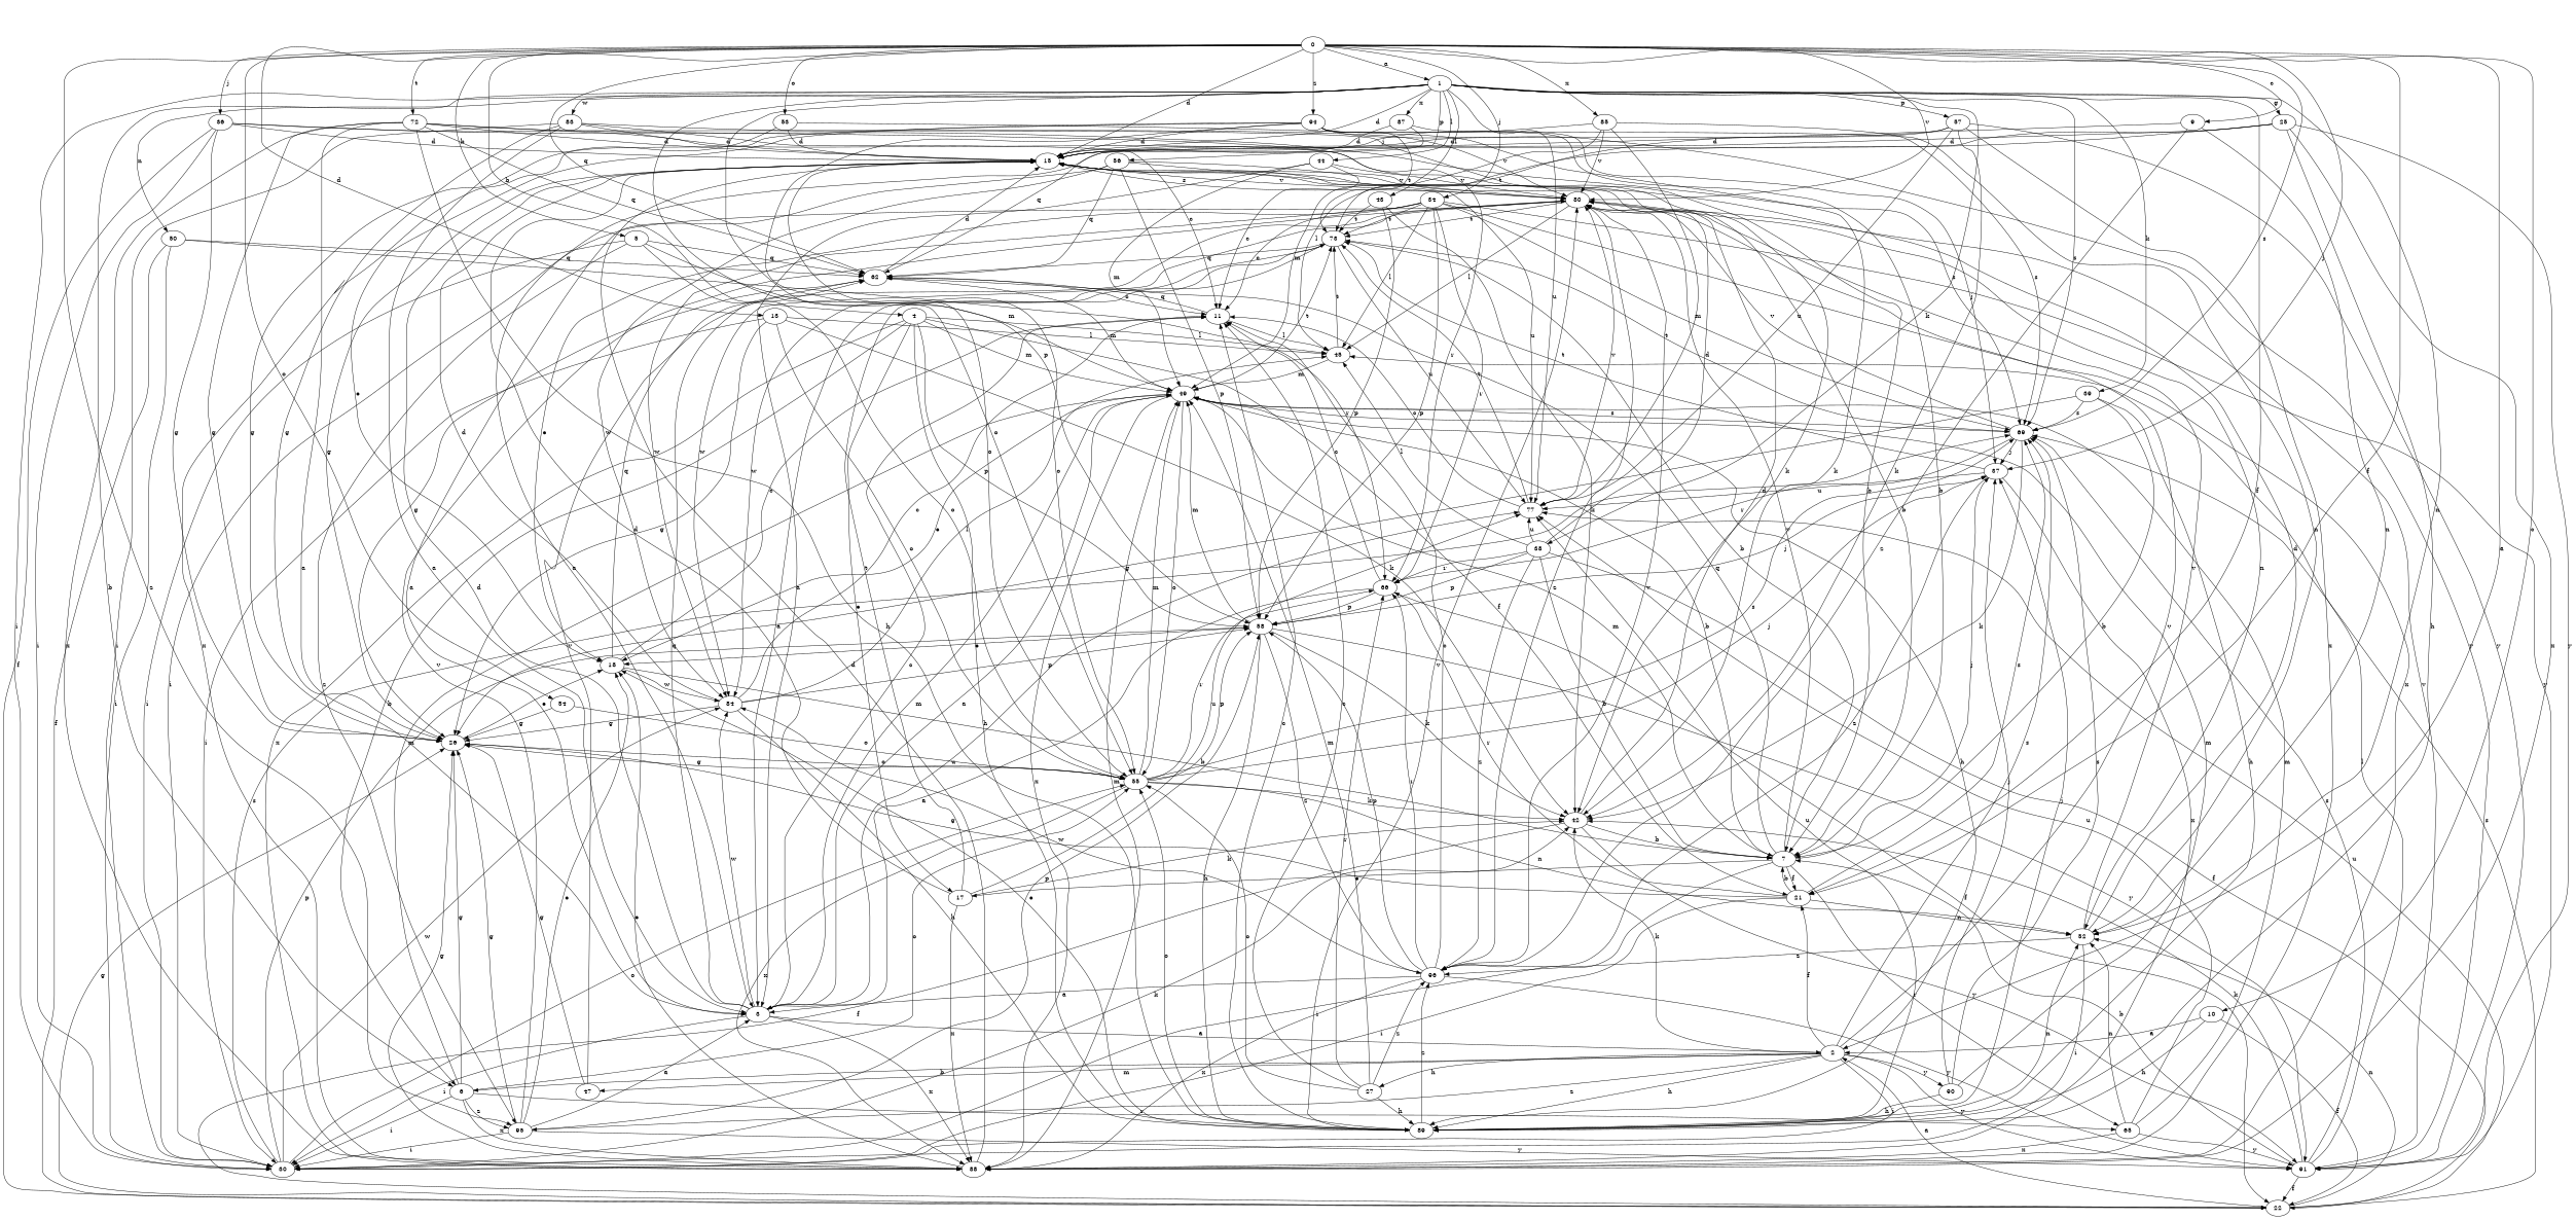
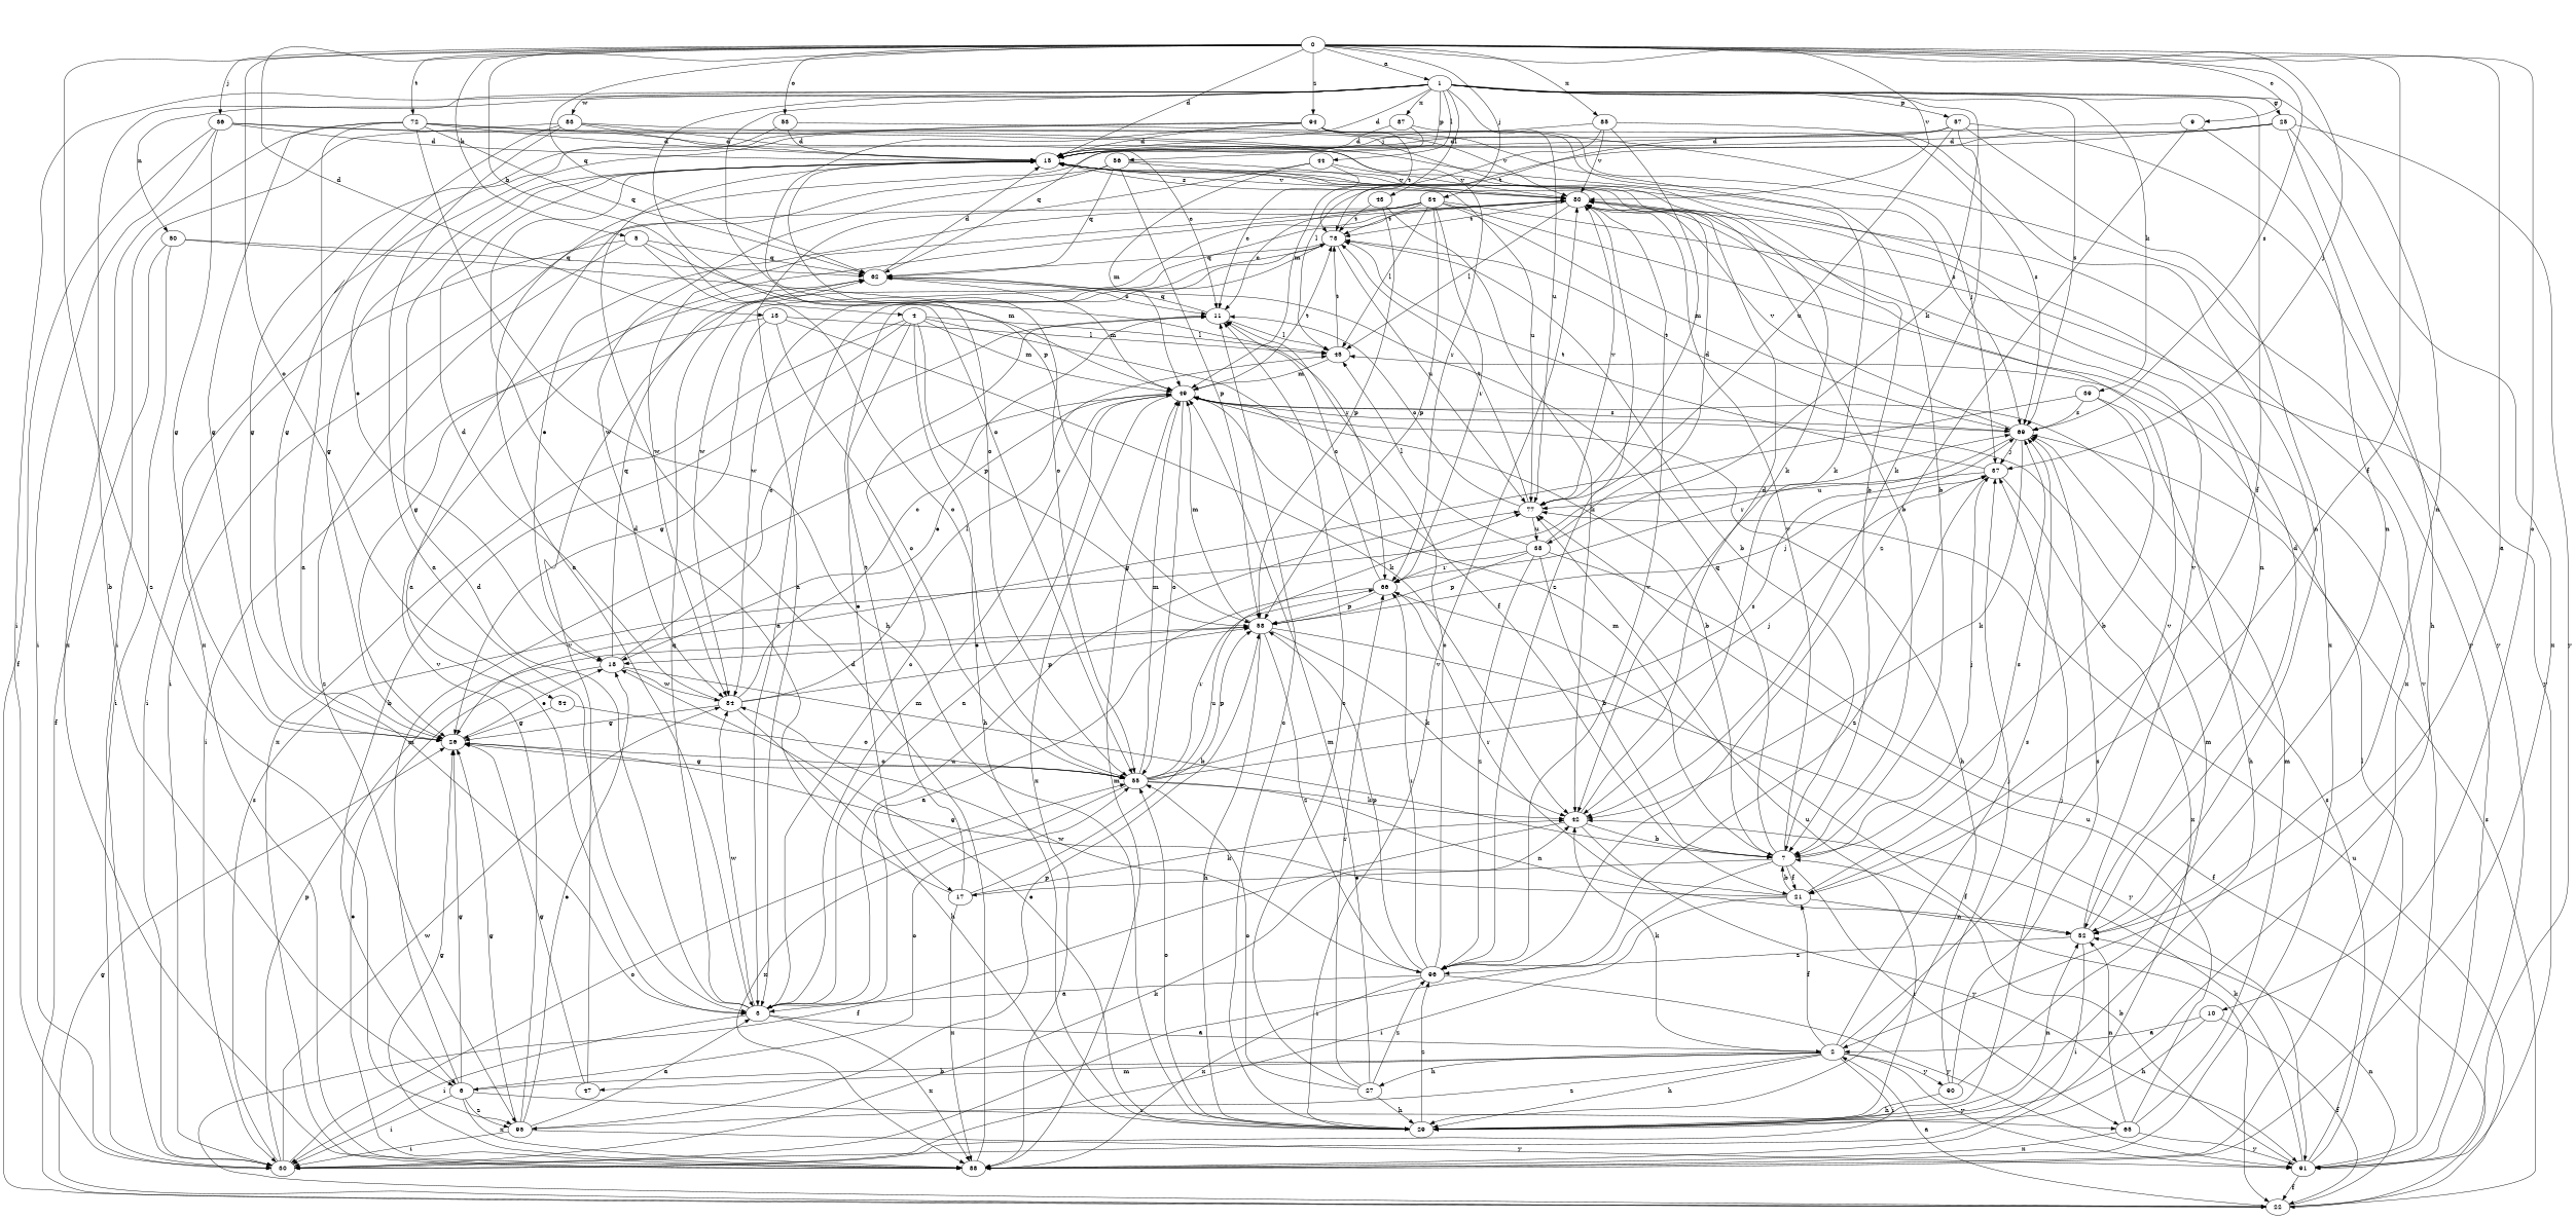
  strict digraph {
    fontname="DejaVu Serif"
    node [fontname="DejaVu Serif"]
    edge [fontname="DejaVu Serif"]
    0
    1
    2
    4
    5
    9
    10
    13
    15
    21
    34
    36
    37
    53
    54
    62
    69
    72
    80
    85
    94
    95
    6
    25
    n25 [label=30]
    38
    39
    43
    44
    50
    52
    55
    56
    57
    58
    77
    83
    87
    27
-   29 [label=89]
+   29
    42
    47
    90
    91
    49
    88
    17
    45
    96
    22
    26
    7
    66
    11
    84
    73
    18
    3
    65
    0 -> 1 [label=a]
    0 -> 2 [label=a]
    0 -> 4 [label=b]
    0 -> 5 [label=b]
    0 -> 9 [label=c]
    0 -> 10 [label=c]
    0 -> 13 [label=d]
    0 -> 15 [label=d]
    0 -> 21 [label=f]
    0 -> 34 [label=j]
    0 -> 36 [label=j]
    0 -> 37 [label=j]
    0 -> 53 [label=o]
    0 -> 54 [label=o]
    0 -> 62 [label=q]
    0 -> 69 [label=s]
    0 -> 72 [label=t]
    0 -> 80 [label=v]
    0 -> 85 [label=x]
    0 -> 94 [label=z]
    0 -> 95 [label=z]
    1 -> 15 [label=d]
    1 -> 21 [label=f]
    1 -> 69 [label=s]
    1 -> 6 [label=b]
    1 -> 25 [label=g]
    1 -> n25 [label=i]
    1 -> 38 [label=k]
    1 -> 39 [label=k]
    1 -> 43 [label=l]
    1 -> 44 [label=l]
    1 -> 50 [label=n]
    1 -> 52 [label=n]
    1 -> 55 [label=o]
    1 -> 56 [label=p]
    1 -> 57 [label=p]
    1 -> 58 [label=p]
    1 -> 77 [label=u]
    1 -> 83 [label=w]
    1 -> 87 [label=x]
    2 -> 21 [label=f]
    2 -> 69 [label=s]
    2 -> 80 [label=v]
    2 -> 95 [label=z]
    2 -> 6 [label=b]
    2 -> n25 [label=i]
    2 -> 27 [label=h]
    2 -> 29 [label=h]
    2 -> 42 [label=k]
    2 -> 47 [label=m]
    2 -> 90 [label=y]
    2 -> 91 [label=y]
    4 -> 21 [label=f]
    4 -> 6 [label=b]
    4 -> 58 [label=p]
    4 -> 29 [label=h]
    4 -> 49 [label=m]
    4 -> 88 [label=x]
    4 -> 17 [label=e]
    4 -> 45 [label=l]
    5 -> 62 [label=q]
    5 -> 95 [label=z]
    5 -> n25 [label=i]
    5 -> 55 [label=o]
    5 -> 49 [label=m]
    9 -> 15 [label=d]
    9 -> 52 [label=n]
    9 -> 96 [label=z]
    10 -> 2 [label=a]
    10 -> 29 [label=h]
    10 -> 22 [label=f]
    13 -> n25 [label=i]
    13 -> 55 [label=o]
    13 -> 42 [label=k]
    13 -> 45 [label=l]
    13 -> 26 [label=g]
    15 -> 80 [label=v]
    15 -> 55 [label=o]
    15 -> 26 [label=g]
    15 -> 7 [label=b]
    21 -> 69 [label=s]
    21 -> n25 [label=i]
    21 -> 52 [label=n]
    21 -> 26 [label=g]
    21 -> 7 [label=b]
    21 -> 66 [label=r]
    34 -> 69 [label=s]
    34 -> 58 [label=p]
    34 -> 91 [label=y]
    34 -> 88 [label=x]
    34 -> 45 [label=l]
    34 -> 66 [label=r]
    34 -> 11 [label=c]
    34 -> 84 [label=w]
    34 -> 73 [label=t]
    34 -> 18 [label=e]
    36 -> 15 [label=d]
    36 -> 69 [label=s]
    36 -> n25 [label=i]
    36 -> 42 [label=k]
    36 -> 22 [label=f]
    36 -> 26 [label=g]
    37 -> 77 [label=u]
    37 -> 88 [label=x]
    37 -> 96 [label=z]
    37 -> 73 [label=t]
    53 -> 15 [label=d]
    53 -> 42 [label=k]
    53 -> 26 [label=g]
    54 -> 55 [label=o]
    54 -> 26 [label=g]
    62 -> 15 [label=d]
    62 -> 49 [label=m]
    62 -> 26 [label=g]
    62 -> 11 [label=c]
    69 -> 37 [label=j]
    69 -> 80 [label=v]
    69 -> 42 [label=k]
    69 -> 66 [label=r]
    69 -> 73 [label=t]
    72 -> 15 [label=d]
    72 -> 62 [label=q]
    72 -> 29 [label=h]
    72 -> 88 [label=x]
    72 -> 26 [label=g]
    72 -> 7 [label=b]
    72 -> 66 [label=r]
    72 -> 3 [label=a]
    80 -> 15 [label=s]
    80 -> n25 [label=i]
    80 -> 52 [label=n]
    80 -> 45 [label=l]
    80 -> 96 [label=z]
    80 -> 84 [label=w]
    80 -> 73 [label=t]
    85 -> 15 [label=j]
    85 -> 69 [label=s]
    85 -> 80 [label=v]
    85 -> 77 [label=u]
    85 -> 49 [label=m]
    94 -> 15 [label=d]
    94 -> 37 [label=j]
    94 -> 55 [label=o]
    94 -> 91 [label=y]
    94 -> 88 [label=x]
    94 -> 7 [label=b]
    94 -> 73 [label=t]
    94 -> 18 [label=e]
    95 -> 80 [label=v]
    95 -> n25 [label=i]
    95 -> 58 [label=p]
    95 -> 91 [label=y]
    95 -> 26 [label=g]
    95 -> 18 [label=e]
    95 -> 3 [label=a]
    6 -> 95 [label=z]
    6 -> n25 [label=i]
    6 -> 55 [label=o]
    6 -> 49 [label=m]
    6 -> 88 [label=x]
    6 -> 26 [label=g]
    6 -> 65 [label=r]
    25 -> 15 [label=d]
    25 -> 29 [label=h]
    25 -> 91 [label=y]
    25 -> 88 [label=x]
    25 -> 45 [label=l]
    25 -> 3 [label=a]
    n25 -> 69 [label=s]
    n25 -> 55 [label=o]
    n25 -> 58 [label=p]
    n25 -> 42 [label=k]
    n25 -> 84 [label=w]
    38 -> 15 [label=d]
    38 -> 58 [label=p]
-   38 -> 77 [label=u]
+   77 -> 38 [label=u]
    38 -> 45 [label=l]
    38 -> 96 [label=z]
    38 -> 22 [label=f]
    38 -> 7 [label=b]
    38 -> 66 [label=r]
    39 -> 69 [label=s]
    39 -> 29 [label=h]
    39 -> 26 [label=g]
    39 -> 7 [label=b]
    43 -> 58 [label=p]
    43 -> 42 [label=k]
    43 -> 73 [label=t]
    44 -> 80 [label=v]
    44 -> 49 [label=m]
    44 -> 11 [label=c]
    44 -> 3 [label=a]
    50 -> 62 [label=q]
    50 -> n25 [label=i]
    50 -> 22 [label=f]
    50 -> 66 [label=r]
    52 -> 15 [label=d]
    52 -> 80 [label=v]
    52 -> n25 [label=i]
    52 -> 96 [label=z]
    55 -> 37 [label=j]
    55 -> 69 [label=s]
    55 -> 52 [label=n]
    55 -> 58 [label=p]
    55 -> 42 [label=k]
    55 -> 49 [label=m]
    55 -> 88 [label=x]
    55 -> 26 [label=g]
    55 -> 66 [label=r]
    56 -> 62 [label=q]
    56 -> 80 [label=v]
    56 -> 58 [label=p]
    56 -> 77 [label=u]
    56 -> 84 [label=w]
    56 -> 3 [label=a]
    57 -> 15 [label=d]
    57 -> 77 [label=u]
    57 -> 42 [label=k]
    57 -> 91 [label=y]
    57 -> 88 [label=x]
    57 -> 73 [label=t]
    58 -> 37 [label=j]
    58 -> 29 [label=h]
    58 -> 42 [label=k]
    58 -> 91 [label=y]
    58 -> 49 [label=m]
    58 -> 96 [label=z]
    58 -> 18 [label=e]
    77 -> 80 [label=v]
    77 -> 11 [label=c]
    77 -> 73 [label=t]
    83 -> 15 [label=d]
    83 -> 80 [label=v]
    83 -> n25 [label=i]
    83 -> 26 [label=g]
    83 -> 11 [label=c]
    83 -> 3 [label=a]
    87 -> 15 [label=d]
    87 -> 62 [label=q]
    87 -> 52 [label=n]
    27 -> 55 [label=o]
    27 -> 29 [label=h]
    27 -> 49 [label=m]
    27 -> 96 [label=z]
    27 -> 66 [label=r]
    27 -> 11 [label=c]
    29 -> 37 [label=j]
    29 -> 80 [label=v]
    29 -> 52 [label=n]
    29 -> 55 [label=o]
    29 -> 77 [label=u]
    29 -> 96 [label=z]
    29 -> 11 [label=c]
    29 -> 18 [label=e]
    42 -> 15 [label=d]
    42 -> 91 [label=y]
    42 -> 22 [label=f]
    42 -> 7 [label=b]
    47 -> 80 [label=v]
    47 -> 26 [label=g]
    90 -> 37 [label=j]
    90 -> 69 [label=s]
    90 -> 29 [label=h]
    90 -> 49 [label=m]
    91 -> 69 [label=s]
    91 -> 80 [label=v]
    91 -> 42 [label=k]
    91 -> 45 [label=l]
    91 -> 22 [label=f]
    91 -> 7 [label=b]
    49 -> 69 [label=s]
    49 -> 55 [label=o]
    49 -> 29 [label=h]
    49 -> 88 [label=x]
    49 -> 7 [label=b]
    49 -> 73 [label=t]
    49 -> 18 [label=e]
    49 -> 3 [label=a]
    88 -> 15 [label=d]
    88 -> 49 [label=m]
    88 -> 26 [label=g]
-   88 -> 18 [label=e]
+   18 -> 88 [label=e]
    17 -> 15 [label=d]
    17 -> 77 [label=u]
    17 -> 42 [label=k]
    17 -> 88 [label=x]
    17 -> 73 [label=t]
    45 -> 49 [label=m]
    45 -> 73 [label=t]
    96 -> 80 [label=v]
    96 -> 58 [label=p]
    96 -> 91 [label=y]
    96 -> 88 [label=x]
    96 -> 66 [label=r]
    96 -> 11 [label=c]
    96 -> 84 [label=w]
    96 -> 3 [label=a]
    22 -> 2 [label=a]
    22 -> 69 [label=s]
    22 -> 52 [label=n]
    22 -> 77 [label=u]
    22 -> 26 [label=g]
    26 -> 55 [label=o]
    26 -> 18 [label=e]
    7 -> 21 [label=f]
    7 -> 37 [label=j]
    7 -> 62 [label=q]
    7 -> 80 [label=v]
    7 -> n25 [label=i]
    7 -> 49 [label=m]
    7 -> 17 [label=e]
    7 -> 65 [label=r]
    66 -> 58 [label=p]
    66 -> 22 [label=f]
    66 -> 11 [label=c]
    66 -> 3 [label=a]
    11 -> 62 [label=q]
    11 -> 45 [label=l]
    84 -> 15 [label=d]
    84 -> 58 [label=p]
    84 -> 29 [label=h]
    84 -> 45 [label=l]
    84 -> 26 [label=g]
    84 -> 11 [label=c]
    73 -> 62 [label=q]
    73 -> 77 [label=u]
    73 -> 7 [label=b]
    73 -> 84 [label=w]
    73 -> 3 [label=a]
    18 -> 62 [label=q]
    18 -> 7 [label=b]
    18 -> 11 [label=c]
    18 -> 84 [label=w]
    3 -> 2 [label=a]
    3 -> 15 [label=d]
    3 -> 62 [label=q]
    3 -> n25 [label=i]
    3 -> 77 [label=u]
    3 -> 49 [label=m]
    3 -> 88 [label=x]
    3 -> 11 [label=c]
    3 -> 84 [label=w]
    65 -> 52 [label=n]
    65 -> 77 [label=u]
    65 -> 91 [label=y]
    65 -> 49 [label=m]
    65 -> 88 [label=x]
  }
